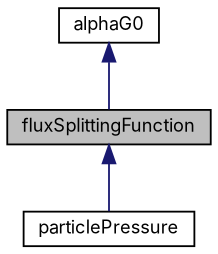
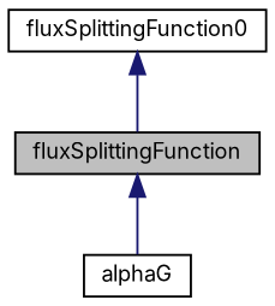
  digraph {
    fontname=Inter
    node [color=black fontname=Inter fontsize=10 shape=record]
    edge [color=midnightblue dir=back fontname=Inter fontsize=10 labelfontname=Helvetica labelfontsize=10 style=solid]
    n1 [fillcolor=grey75 fontcolor=black height=0.2 label=fluxSplittingFunction style=filled width=0.4]
-   n2 [height=0.2 label=particlePressure width=0.4]
-   n3 [height=0.2 label=alphaG0 width=0.4]
+   n2 [height=0.2 label=alphaG width=0.4]
+   n3 [height=0.2 label=fluxSplittingFunction0 width=0.4]
    n1 -> n2
    n3 -> n1
  }
